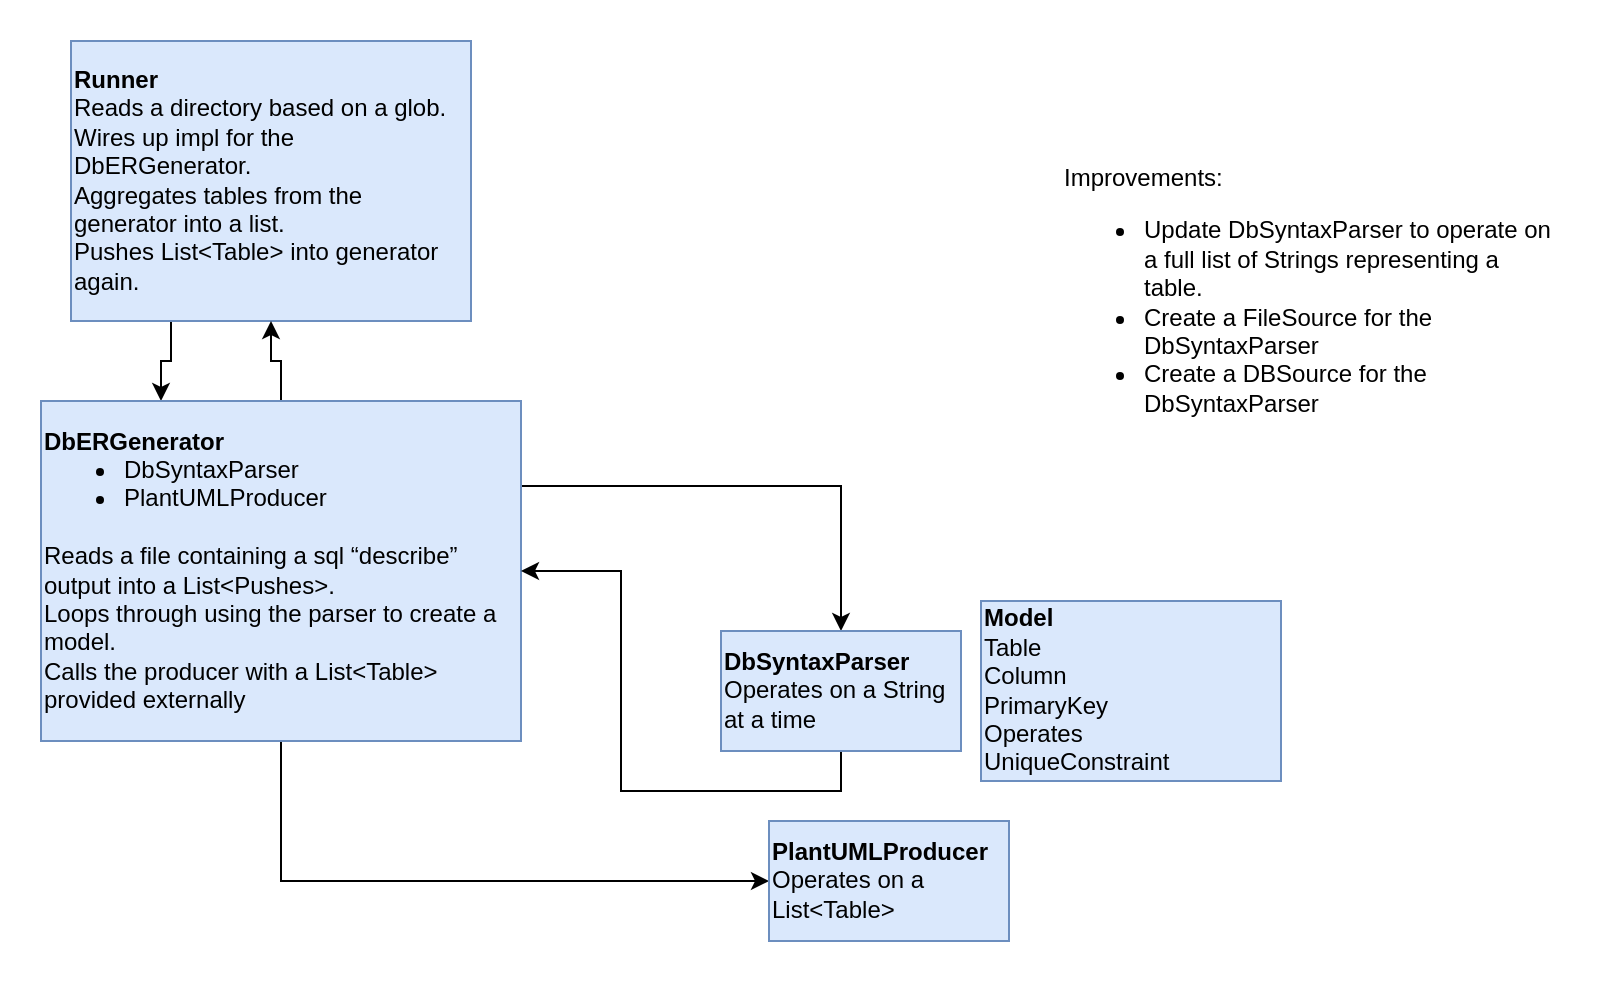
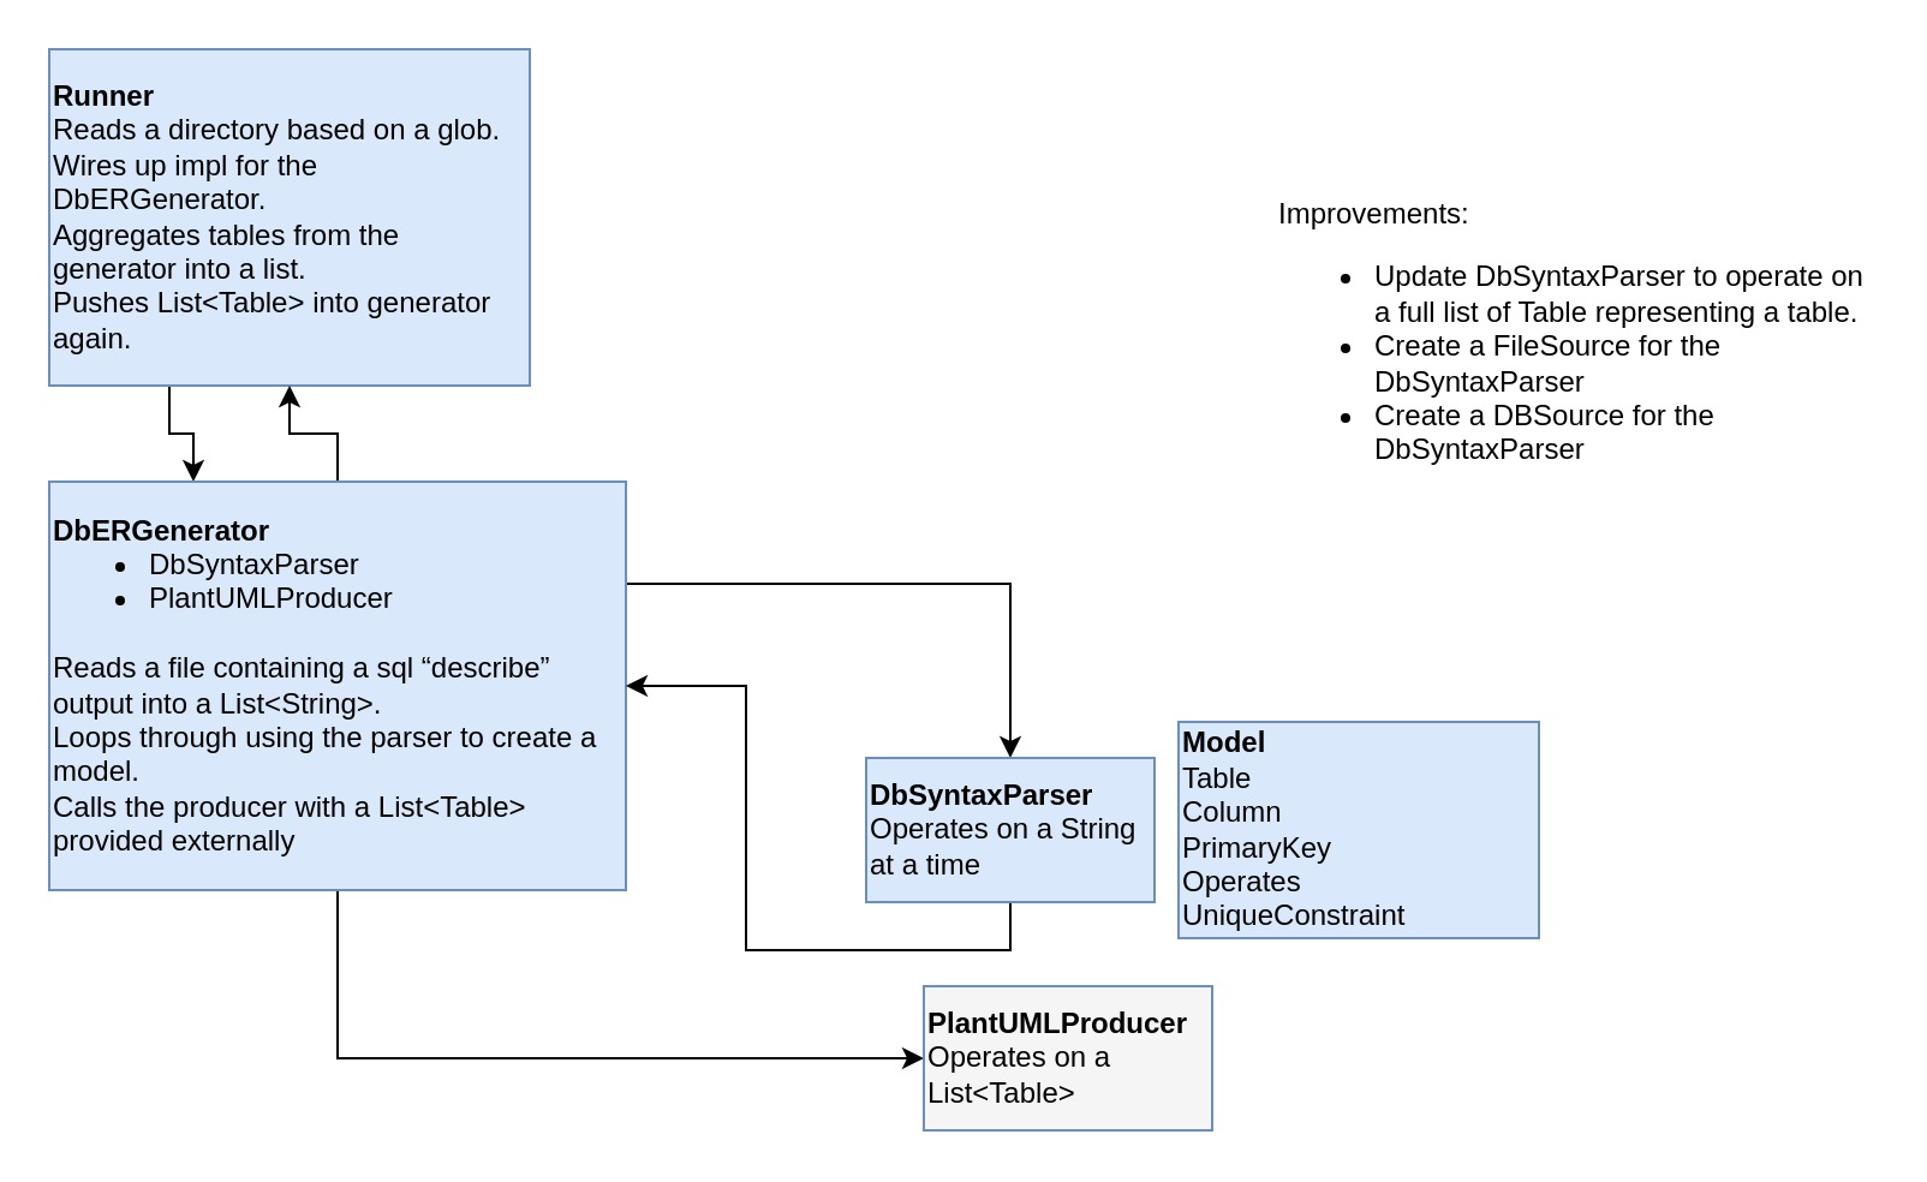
  <mxCell id="0" />
  <mxCell id="1" parent="0" />
  <mxCell id="2" style="edgeStyle=orthogonalEdgeStyle;rounded=0;orthogonalLoop=1;jettySize=auto;html=1;exitX=0.25;exitY=1;exitDx=0;exitDy=0;entryX=0.25;entryY=0;entryDx=0;entryDy=0;" parent="1" source="3" target="7" edge="1"><mxGeometry relative="1" as="geometry" /></mxCell>
- <mxCell id="3" value="&lt;p dir=&quot;ltr&quot; style=&quot;line-height: 1.2 ; margin-top: 0pt ; margin-bottom: 0pt&quot; id=&quot;docs-internal-guid-b551fa64-7fff-ee09-aa78-841ed9dd7d9d&quot;&gt;&lt;span style=&quot;font-family: &amp;#34;arial&amp;#34; ; background-color: transparent ; font-weight: 700 ; vertical-align: baseline ; white-space: pre-wrap&quot;&gt;&lt;font style=&quot;font-size: 12px&quot;&gt;Runner&lt;/font&gt;&lt;/span&gt;&lt;/p&gt;&lt;p dir=&quot;ltr&quot; style=&quot;line-height: 1.2 ; margin-top: 0pt ; margin-bottom: 0pt&quot;&gt;&lt;span style=&quot;font-family: &amp;#34;arial&amp;#34; ; background-color: transparent ; vertical-align: baseline ; white-space: pre-wrap&quot;&gt;&lt;font style=&quot;font-size: 12px&quot;&gt;Reads a directory based on a glob.&lt;/font&gt;&lt;/span&gt;&lt;/p&gt;&lt;p dir=&quot;ltr&quot; style=&quot;line-height: 1.2 ; margin-top: 0pt ; margin-bottom: 0pt&quot;&gt;&lt;span style=&quot;font-family: &amp;#34;arial&amp;#34; ; background-color: transparent ; vertical-align: baseline ; white-space: pre-wrap&quot;&gt;&lt;font style=&quot;font-size: 12px&quot;&gt;Wires up impl for the DbERGenerator.&lt;/font&gt;&lt;/span&gt;&lt;/p&gt;&lt;p dir=&quot;ltr&quot; style=&quot;line-height: 1.2 ; margin-top: 0pt ; margin-bottom: 0pt&quot;&gt;&lt;font style=&quot;font-size: 12px&quot;&gt;&lt;span style=&quot;font-family: &amp;#34;arial&amp;#34; ; background-color: transparent ; vertical-align: baseline ; white-space: pre-wrap&quot;&gt;Aggregates tables from the generator into a list.&lt;/span&gt;&lt;span style=&quot;font-family: &amp;#34;arial&amp;#34; ; background-color: transparent ; vertical-align: baseline ; white-space: pre-wrap&quot;&gt;&lt;br&gt;&lt;/span&gt;&lt;span style=&quot;font-family: &amp;#34;arial&amp;#34; ; background-color: transparent ; vertical-align: baseline ; white-space: pre-wrap&quot;&gt;Pushes List&amp;lt;Table&amp;gt; into generator again.&lt;/span&gt;&lt;/font&gt;&lt;/p&gt;" style="rounded=0;whiteSpace=wrap;html=1;align=left;fillColor=#dae8fc;strokeColor=#6c8ebf;" parent="1" vertex="1"><mxGeometry x="35" y="20" width="200" height="140" as="geometry" /></mxCell>
+ <mxCell id="3" value="&lt;p dir=&quot;ltr&quot; style=&quot;line-height: 1.2 ; margin-top: 0pt ; margin-bottom: 0pt&quot; id=&quot;docs-internal-guid-b551fa64-7fff-ee09-aa78-841ed9dd7d9d&quot;&gt;&lt;span style=&quot;font-family: &amp;#34;arial&amp;#34; ; background-color: transparent ; font-weight: 700 ; vertical-align: baseline ; white-space: pre-wrap&quot;&gt;&lt;font style=&quot;font-size: 12px&quot;&gt;Runner&lt;/font&gt;&lt;/span&gt;&lt;/p&gt;&lt;p dir=&quot;ltr&quot; style=&quot;line-height: 1.2 ; margin-top: 0pt ; margin-bottom: 0pt&quot;&gt;&lt;span style=&quot;font-family: &amp;#34;arial&amp;#34; ; background-color: transparent ; vertical-align: baseline ; white-space: pre-wrap&quot;&gt;&lt;font style=&quot;font-size: 12px&quot;&gt;Reads a directory based on a glob.&lt;/font&gt;&lt;/span&gt;&lt;/p&gt;&lt;p dir=&quot;ltr&quot; style=&quot;line-height: 1.2 ; margin-top: 0pt ; margin-bottom: 0pt&quot;&gt;&lt;span style=&quot;font-family: &amp;#34;arial&amp;#34; ; background-color: transparent ; vertical-align: baseline ; white-space: pre-wrap&quot;&gt;&lt;font style=&quot;font-size: 12px&quot;&gt;Wires up impl for the DbERGenerator.&lt;/font&gt;&lt;/span&gt;&lt;/p&gt;&lt;p dir=&quot;ltr&quot; style=&quot;line-height: 1.2 ; margin-top: 0pt ; margin-bottom: 0pt&quot;&gt;&lt;font style=&quot;font-size: 12px&quot;&gt;&lt;span style=&quot;font-family: &amp;#34;arial&amp;#34; ; background-color: transparent ; vertical-align: baseline ; white-space: pre-wrap&quot;&gt;Aggregates tables from the generator into a list.&lt;/span&gt;&lt;span style=&quot;font-family: &amp;#34;arial&amp;#34; ; background-color: transparent ; vertical-align: baseline ; white-space: pre-wrap&quot;&gt;&lt;br&gt;&lt;/span&gt;&lt;span style=&quot;font-family: &amp;#34;arial&amp;#34; ; background-color: transparent ; vertical-align: baseline ; white-space: pre-wrap&quot;&gt;Pushes List&amp;lt;Table&amp;gt; into generator again.&lt;/span&gt;&lt;/font&gt;&lt;/p&gt;" style="rounded=0;whiteSpace=wrap;html=1;align=left;fillColor=#dae8fc;strokeColor=#6c8ebf;" parent="1" vertex="1"><mxGeometry x="20" y="20" width="200" height="140" as="geometry" /></mxCell>
  <mxCell id="4" style="edgeStyle=orthogonalEdgeStyle;rounded=0;orthogonalLoop=1;jettySize=auto;html=1;entryX=0.5;entryY=0;entryDx=0;entryDy=0;exitX=1;exitY=0.25;exitDx=0;exitDy=0;" parent="1" source="7" target="9" edge="1"><mxGeometry relative="1" as="geometry" /></mxCell>
  <mxCell id="5" style="edgeStyle=orthogonalEdgeStyle;rounded=0;orthogonalLoop=1;jettySize=auto;html=1;exitX=0.5;exitY=1;exitDx=0;exitDy=0;entryX=0;entryY=0.5;entryDx=0;entryDy=0;" parent="1" source="7" target="11" edge="1"><mxGeometry relative="1" as="geometry" /></mxCell>
  <mxCell id="6" style="edgeStyle=orthogonalEdgeStyle;rounded=0;orthogonalLoop=1;jettySize=auto;html=1;entryX=0.5;entryY=1;entryDx=0;entryDy=0;" parent="1" source="7" target="3" edge="1"><mxGeometry relative="1" as="geometry" /></mxCell>
- <mxCell id="7" value="&lt;p dir=&quot;ltr&quot; style=&quot;line-height: 1.2 ; margin-top: 0pt ; margin-bottom: 0pt&quot; id=&quot;docs-internal-guid-e112e716-7fff-48c5-656b-fbd84326e256&quot;&gt;&lt;span style=&quot;font-family: &amp;#34;arial&amp;#34; ; background-color: transparent ; font-weight: 700 ; vertical-align: baseline ; white-space: pre-wrap&quot;&gt;&lt;font style=&quot;font-size: 12px&quot;&gt;DbERGenerator&lt;/font&gt;&lt;/span&gt;&lt;/p&gt;&lt;ul style=&quot;margin-top: 0 ; margin-bottom: 0&quot;&gt;&lt;li dir=&quot;ltr&quot; style=&quot;list-style-type: disc ; font-family: &amp;#34;arial&amp;#34; ; background-color: transparent ; vertical-align: baseline ; white-space: pre&quot;&gt;&lt;p dir=&quot;ltr&quot; style=&quot;line-height: 1.2 ; margin-top: 0pt ; margin-bottom: 0pt&quot;&gt;&lt;span style=&quot;background-color: transparent ; vertical-align: baseline ; white-space: pre-wrap&quot;&gt;&lt;font style=&quot;font-size: 12px&quot;&gt;DbSyntaxParser&lt;/font&gt;&lt;/span&gt;&lt;/p&gt;&lt;/li&gt;&lt;li dir=&quot;ltr&quot; style=&quot;list-style-type: disc ; font-family: &amp;#34;arial&amp;#34; ; background-color: transparent ; vertical-align: baseline ; white-space: pre&quot;&gt;&lt;p dir=&quot;ltr&quot; style=&quot;line-height: 1.2 ; margin-top: 0pt ; margin-bottom: 0pt&quot;&gt;&lt;span style=&quot;background-color: transparent ; vertical-align: baseline ; white-space: pre-wrap&quot;&gt;&lt;font style=&quot;font-size: 12px&quot;&gt;PlantUMLProducer&lt;/font&gt;&lt;/span&gt;&lt;/p&gt;&lt;/li&gt;&lt;/ul&gt;&lt;p dir=&quot;ltr&quot; style=&quot;line-height: 1.2 ; margin-top: 0pt ; margin-bottom: 0pt&quot; id=&quot;docs-internal-guid-b551fa64-7fff-ee09-aa78-841ed9dd7d9d&quot;&gt;&lt;font style=&quot;font-size: 12px&quot;&gt;&lt;br&gt;&lt;/font&gt;&lt;/p&gt;&lt;p dir=&quot;ltr&quot; style=&quot;line-height: 1.2 ; margin-top: 0pt ; margin-bottom: 0pt&quot;&gt;&lt;font style=&quot;font-size: 12px&quot;&gt;&lt;span style=&quot;font-family: &amp;#34;arial&amp;#34; ; background-color: transparent ; vertical-align: baseline ; white-space: pre-wrap&quot;&gt;Reads a file containing a sql “describe” output into a List&amp;lt;Pushes&amp;gt;.&lt;/span&gt;&lt;span style=&quot;font-family: &amp;#34;arial&amp;#34; ; background-color: transparent ; vertical-align: baseline ; white-space: pre-wrap&quot;&gt;&lt;br&gt;&lt;/span&gt;&lt;span style=&quot;font-family: &amp;#34;arial&amp;#34; ; background-color: transparent ; vertical-align: baseline ; white-space: pre-wrap&quot;&gt;Loops through using the parser to create a model.&lt;/span&gt;&lt;/font&gt;&lt;/p&gt;&lt;p dir=&quot;ltr&quot; style=&quot;line-height: 1.2 ; margin-top: 0pt ; margin-bottom: 0pt&quot;&gt;&lt;span style=&quot;font-family: &amp;#34;arial&amp;#34; ; background-color: transparent ; vertical-align: baseline ; white-space: pre-wrap&quot;&gt;&lt;font style=&quot;font-size: 12px&quot;&gt;Calls the producer with a List&amp;lt;Table&amp;gt; provided externally&lt;/font&gt;&lt;/span&gt;&lt;/p&gt;" style="rounded=0;whiteSpace=wrap;html=1;align=left;fillColor=#dae8fc;strokeColor=#6c8ebf;" parent="1" vertex="1"><mxGeometry x="20" y="200" width="240" height="170" as="geometry" /></mxCell>
+ <mxCell id="7" value="&lt;p dir=&quot;ltr&quot; style=&quot;line-height: 1.2 ; margin-top: 0pt ; margin-bottom: 0pt&quot; id=&quot;docs-internal-guid-e112e716-7fff-48c5-656b-fbd84326e256&quot;&gt;&lt;span style=&quot;font-family: &amp;#34;arial&amp;#34; ; background-color: transparent ; font-weight: 700 ; vertical-align: baseline ; white-space: pre-wrap&quot;&gt;&lt;font style=&quot;font-size: 12px&quot;&gt;DbERGenerator&lt;/font&gt;&lt;/span&gt;&lt;/p&gt;&lt;ul style=&quot;margin-top: 0 ; margin-bottom: 0&quot;&gt;&lt;li dir=&quot;ltr&quot; style=&quot;list-style-type: disc ; font-family: &amp;#34;arial&amp;#34; ; background-color: transparent ; vertical-align: baseline ; white-space: pre&quot;&gt;&lt;p dir=&quot;ltr&quot; style=&quot;line-height: 1.2 ; margin-top: 0pt ; margin-bottom: 0pt&quot;&gt;&lt;span style=&quot;background-color: transparent ; vertical-align: baseline ; white-space: pre-wrap&quot;&gt;&lt;font style=&quot;font-size: 12px&quot;&gt;DbSyntaxParser&lt;/font&gt;&lt;/span&gt;&lt;/p&gt;&lt;/li&gt;&lt;li dir=&quot;ltr&quot; style=&quot;list-style-type: disc ; font-family: &amp;#34;arial&amp;#34; ; background-color: transparent ; vertical-align: baseline ; white-space: pre&quot;&gt;&lt;p dir=&quot;ltr&quot; style=&quot;line-height: 1.2 ; margin-top: 0pt ; margin-bottom: 0pt&quot;&gt;&lt;span style=&quot;background-color: transparent ; vertical-align: baseline ; white-space: pre-wrap&quot;&gt;&lt;font style=&quot;font-size: 12px&quot;&gt;PlantUMLProducer&lt;/font&gt;&lt;/span&gt;&lt;/p&gt;&lt;/li&gt;&lt;/ul&gt;&lt;p dir=&quot;ltr&quot; style=&quot;line-height: 1.2 ; margin-top: 0pt ; margin-bottom: 0pt&quot; id=&quot;docs-internal-guid-b551fa64-7fff-ee09-aa78-841ed9dd7d9d&quot;&gt;&lt;font style=&quot;font-size: 12px&quot;&gt;&lt;br&gt;&lt;/font&gt;&lt;/p&gt;&lt;p dir=&quot;ltr&quot; style=&quot;line-height: 1.2 ; margin-top: 0pt ; margin-bottom: 0pt&quot;&gt;&lt;font style=&quot;font-size: 12px&quot;&gt;&lt;span style=&quot;font-family: &amp;#34;arial&amp;#34; ; background-color: transparent ; vertical-align: baseline ; white-space: pre-wrap&quot;&gt;Reads a file containing a sql “describe” output into a List&amp;lt;String&amp;gt;.&lt;/span&gt;&lt;span style=&quot;font-family: &amp;#34;arial&amp;#34; ; background-color: transparent ; vertical-align: baseline ; white-space: pre-wrap&quot;&gt;&lt;br&gt;&lt;/span&gt;&lt;span style=&quot;font-family: &amp;#34;arial&amp;#34; ; background-color: transparent ; vertical-align: baseline ; white-space: pre-wrap&quot;&gt;Loops through using the parser to create a model.&lt;/span&gt;&lt;/font&gt;&lt;/p&gt;&lt;p dir=&quot;ltr&quot; style=&quot;line-height: 1.2 ; margin-top: 0pt ; margin-bottom: 0pt&quot;&gt;&lt;span style=&quot;font-family: &amp;#34;arial&amp;#34; ; background-color: transparent ; vertical-align: baseline ; white-space: pre-wrap&quot;&gt;&lt;font style=&quot;font-size: 12px&quot;&gt;Calls the producer with a List&amp;lt;Table&amp;gt; provided externally&lt;/font&gt;&lt;/span&gt;&lt;/p&gt;" style="rounded=0;whiteSpace=wrap;html=1;align=left;fillColor=#dae8fc;strokeColor=#6c8ebf;" parent="1" vertex="1"><mxGeometry x="20" y="200" width="240" height="170" as="geometry" /></mxCell>
  <mxCell id="8" style="edgeStyle=orthogonalEdgeStyle;rounded=0;orthogonalLoop=1;jettySize=auto;html=1;exitX=0.5;exitY=1;exitDx=0;exitDy=0;" parent="1" source="9" target="7" edge="1"><mxGeometry relative="1" as="geometry" /></mxCell>
  <mxCell id="9" value="&lt;p dir=&quot;ltr&quot; style=&quot;line-height: 1.2 ; margin-top: 0pt ; margin-bottom: 0pt&quot; id=&quot;docs-internal-guid-02647bdf-7fff-9de2-bdb2-cc11f69287f5&quot;&gt;&lt;span style=&quot;font-family: &amp;#34;arial&amp;#34; ; background-color: transparent ; font-weight: 700 ; vertical-align: baseline ; white-space: pre-wrap&quot;&gt;&lt;font style=&quot;font-size: 12px&quot;&gt;DbSyntaxParser&lt;/font&gt;&lt;/span&gt;&lt;/p&gt;&lt;p dir=&quot;ltr&quot; style=&quot;line-height: 1.2 ; margin-top: 0pt ; margin-bottom: 0pt&quot;&gt;&lt;span style=&quot;font-family: &amp;#34;arial&amp;#34; ; background-color: transparent ; vertical-align: baseline ; white-space: pre-wrap&quot;&gt;&lt;font style=&quot;font-size: 12px&quot;&gt;Operates on a String at a time&lt;/font&gt;&lt;/span&gt;&lt;/p&gt;" style="rounded=0;whiteSpace=wrap;html=1;align=left;fillColor=#dae8fc;strokeColor=#6c8ebf;" parent="1" vertex="1"><mxGeometry x="360" y="315" width="120" height="60" as="geometry" /></mxCell>
  <mxCell id="10" value="&lt;p dir=&quot;ltr&quot; style=&quot;line-height: 1.2 ; margin-top: 0pt ; margin-bottom: 0pt&quot; id=&quot;docs-internal-guid-80938071-7fff-ce23-ff11-4664ed02f400&quot;&gt;&lt;span style=&quot;font-family: &amp;#34;arial&amp;#34; ; background-color: transparent ; font-weight: 700 ; vertical-align: baseline ; white-space: pre-wrap&quot;&gt;&lt;font style=&quot;font-size: 12px&quot;&gt;Model&lt;/font&gt;&lt;/span&gt;&lt;/p&gt;&lt;p dir=&quot;ltr&quot; style=&quot;line-height: 1.2 ; margin-top: 0pt ; margin-bottom: 0pt&quot;&gt;&lt;span style=&quot;font-family: &amp;#34;arial&amp;#34; ; background-color: transparent ; vertical-align: baseline ; white-space: pre-wrap&quot;&gt;&lt;font style=&quot;font-size: 12px&quot;&gt;Table&lt;/font&gt;&lt;/span&gt;&lt;/p&gt;&lt;p dir=&quot;ltr&quot; style=&quot;line-height: 1.2 ; margin-top: 0pt ; margin-bottom: 0pt&quot;&gt;&lt;span style=&quot;font-family: &amp;#34;arial&amp;#34; ; background-color: transparent ; vertical-align: baseline ; white-space: pre-wrap&quot;&gt;&lt;font style=&quot;font-size: 12px&quot;&gt;Column&lt;/font&gt;&lt;/span&gt;&lt;/p&gt;&lt;p dir=&quot;ltr&quot; style=&quot;line-height: 1.2 ; margin-top: 0pt ; margin-bottom: 0pt&quot;&gt;&lt;span style=&quot;font-family: &amp;#34;arial&amp;#34; ; background-color: transparent ; vertical-align: baseline ; white-space: pre-wrap&quot;&gt;&lt;font style=&quot;font-size: 12px&quot;&gt;PrimaryKey&lt;/font&gt;&lt;/span&gt;&lt;/p&gt;&lt;p dir=&quot;ltr&quot; style=&quot;line-height: 1.2 ; margin-top: 0pt ; margin-bottom: 0pt&quot;&gt;&lt;span style=&quot;font-family: &amp;#34;arial&amp;#34; ; background-color: transparent ; vertical-align: baseline ; white-space: pre-wrap&quot;&gt;&lt;font style=&quot;font-size: 12px&quot;&gt;Operates&lt;/font&gt;&lt;/span&gt;&lt;/p&gt;&lt;p dir=&quot;ltr&quot; style=&quot;line-height: 1.2 ; margin-top: 0pt ; margin-bottom: 0pt&quot;&gt;&lt;span style=&quot;font-family: &amp;#34;arial&amp;#34; ; background-color: transparent ; vertical-align: baseline ; white-space: pre-wrap&quot;&gt;&lt;font style=&quot;font-size: 12px&quot;&gt;UniqueConstraint&lt;/font&gt;&lt;/span&gt;&lt;/p&gt;" style="rounded=0;whiteSpace=wrap;html=1;align=left;fillColor=#dae8fc;strokeColor=#6c8ebf;" parent="1" vertex="1"><mxGeometry x="490" y="300" width="150" height="90" as="geometry" /></mxCell>
- <mxCell id="11" value="&lt;p dir=&quot;ltr&quot; style=&quot;line-height: 1.2 ; margin-top: 0pt ; margin-bottom: 0pt&quot; id=&quot;docs-internal-guid-81f38f7b-7fff-f2ab-2ac9-e3f071fe963b&quot;&gt;&lt;span style=&quot;font-family: &amp;#34;arial&amp;#34; ; background-color: transparent ; font-weight: 700 ; vertical-align: baseline ; white-space: pre-wrap&quot;&gt;&lt;font style=&quot;font-size: 12px&quot;&gt;PlantUMLProducer&lt;/font&gt;&lt;/span&gt;&lt;/p&gt;&lt;p dir=&quot;ltr&quot; style=&quot;line-height: 1.2 ; margin-top: 0pt ; margin-bottom: 0pt&quot;&gt;&lt;span style=&quot;font-family: &amp;#34;arial&amp;#34; ; background-color: transparent ; vertical-align: baseline ; white-space: pre-wrap&quot;&gt;&lt;font style=&quot;font-size: 12px&quot;&gt;Operates on a List&amp;lt;Table&amp;gt;&lt;/font&gt;&lt;/span&gt;&lt;/p&gt;" style="rounded=0;whiteSpace=wrap;html=1;align=left;fillColor=#dae8fc;strokeColor=#6c8ebf;" parent="1" vertex="1"><mxGeometry x="384" y="410" width="120" height="60" as="geometry" /></mxCell>
- <mxCell id="12" value="Improvements:&lt;br&gt;&lt;ul&gt;&lt;li&gt;Update DbSyntaxParser to operate on a full list of Strings representing a table.&lt;/li&gt;&lt;li&gt;Create a FileSource for the DbSyntaxParser&lt;/li&gt;&lt;li&gt;Create a DBSource for the DbSyntaxParser&lt;/li&gt;&lt;/ul&gt;" style="text;html=1;horizontal=1;whiteSpace=wrap;" parent="1" vertex="1"><mxGeometry x="530" y="75" width="250" height="305" as="geometry" /></mxCell>
+ <mxCell id="11" value="&lt;p dir=&quot;ltr&quot; style=&quot;line-height: 1.2 ; margin-top: 0pt ; margin-bottom: 0pt&quot; id=&quot;docs-internal-guid-81f38f7b-7fff-f2ab-2ac9-e3f071fe963b&quot;&gt;&lt;span style=&quot;font-family: &amp;#34;arial&amp;#34; ; background-color: transparent ; font-weight: 700 ; vertical-align: baseline ; white-space: pre-wrap&quot;&gt;&lt;font style=&quot;font-size: 12px&quot;&gt;PlantUMLProducer&lt;/font&gt;&lt;/span&gt;&lt;/p&gt;&lt;p dir=&quot;ltr&quot; style=&quot;line-height: 1.2 ; margin-top: 0pt ; margin-bottom: 0pt&quot;&gt;&lt;span style=&quot;font-family: &amp;#34;arial&amp;#34; ; background-color: transparent ; vertical-align: baseline ; white-space: pre-wrap&quot;&gt;&lt;font style=&quot;font-size: 12px&quot;&gt;Operates on a List&amp;lt;Table&amp;gt;&lt;/font&gt;&lt;/span&gt;&lt;/p&gt;" style="rounded=0;whiteSpace=wrap;html=1;align=left;fillColor=#f5f5f5;strokeColor=#6c8ebf;" parent="1" vertex="1"><mxGeometry x="384" y="410" width="120" height="60" as="geometry" /></mxCell>
+ <mxCell id="12" value="Improvements:&lt;br&gt;&lt;ul&gt;&lt;li&gt;Update DbSyntaxParser to operate on a full list of Table representing a table.&lt;/li&gt;&lt;li&gt;Create a FileSource for the DbSyntaxParser&lt;/li&gt;&lt;li&gt;Create a DBSource for the DbSyntaxParser&lt;/li&gt;&lt;/ul&gt;" style="text;html=1;horizontal=1;whiteSpace=wrap;" parent="1" vertex="1"><mxGeometry x="530" y="75" width="250" height="305" as="geometry" /></mxCell>
